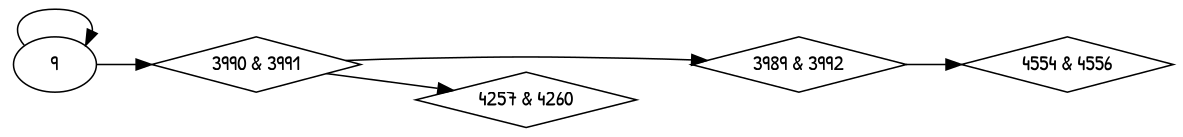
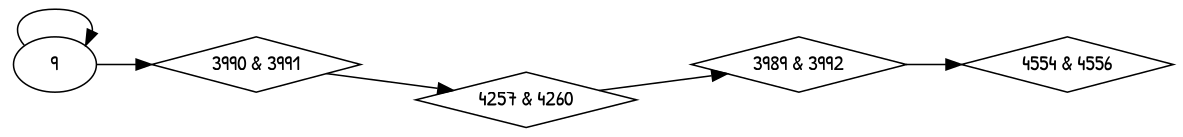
  digraph {
    fontname="Patrick Hand"
    rankdir=LR
    node [fontname="Patrick Hand" shape=diamond]
    edge [fontname="Patrick Hand"]
    n1 [label="3989 & 3992"]
    n2 [label="4554 & 4556"]
    n3 [label="3990 & 3991"]
    n4 [label="4257 & 4260"]
    n5 [label=9 shape=""]
    n1 -> n2
-   n3 -> n1
+   n4 -> n1
    n3 -> n4
    n5 -> n3
    n5 -> n5
  }
